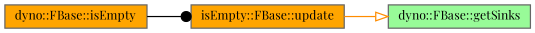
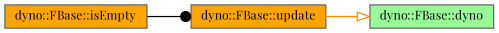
  digraph {
    fontname="Playfair Display"
    rankdir=LR
    node [color=grey40 fillcolor=orange fontname="Playfair Display" fontsize=10 shape=box style=filled]
    edge [fontname="Playfair Display" fontsize=10 labelfontname=Helvetica labelfontsize=10 style=solid]
-   n1 [color=gray40 fontcolor=black height=0.2 label="isEmpty::FBase::update" width=0.4]
-   n2 [fillcolor=palegreen height=0.2 label="dyno::FBase::getSinks" width=0.4]
+   n1 [color=gray40 fontcolor=black height=0.2 label="dyno::FBase::update" width=0.4]
+   n2 [fillcolor=palegreen height=0.2 label="dyno::FBase::dyno" width=0.4]
    n3 [height=0.2 label="dyno::FBase::isEmpty" width=0.4]
    n1 -> n2 [arrowhead=onormal color=darkorange]
    n3 -> n1 [arrowhead=dot color=black]
  }
